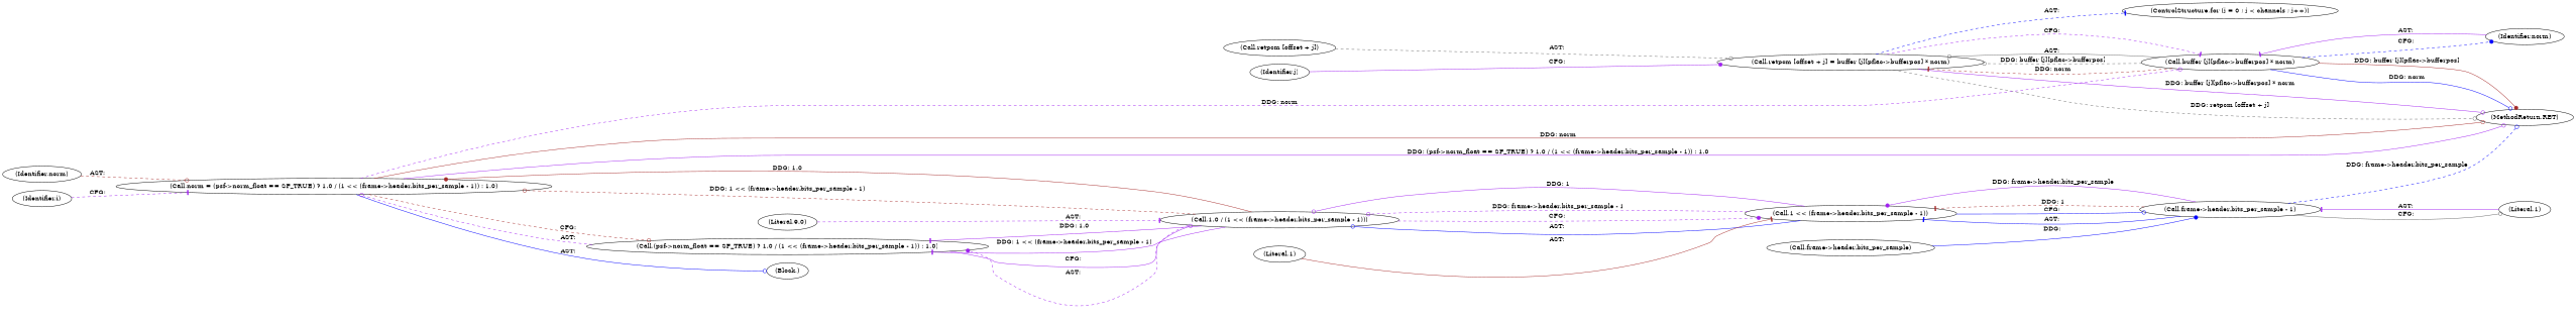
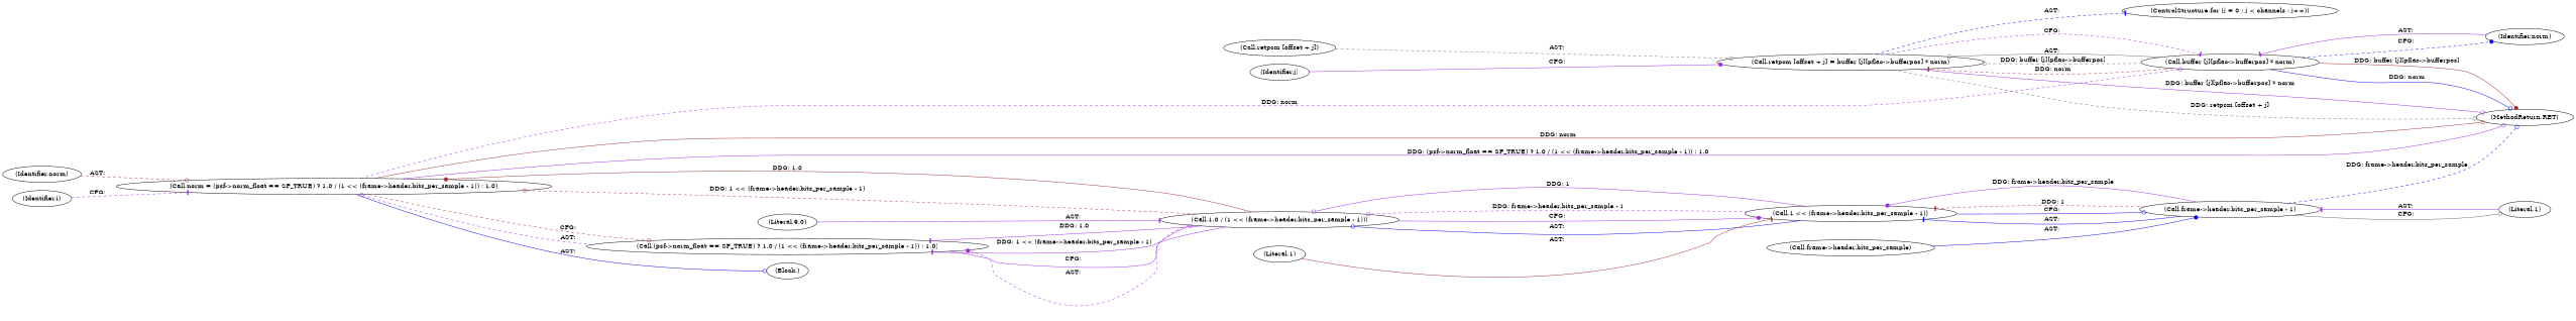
  digraph {
    rankdir=LR
    edge [arrowhead=odot color=purple style=solid]
    n1 [label="(Call,retpcm [offset + j] = buffer [j][pflac->bufferpos] * norm)"]
    n2 [label="(Call,buffer [j][pflac->bufferpos] * norm)"]
    n3 [label="(MethodReturn,RET)"]
    n4 [label="(ControlStructure,for (j = 0 ; j < channels ; j++))"]
    n5 [label="(Identifier,norm)"]
    n6 [label="(Call,norm = (psf->norm_float == SF_TRUE) ? 1.0 / (1 << (frame->header.bits_per_sample - 1)) : 1.0)"]
    n7 [label="(Block,)"]
    n8 [label="(Call,(psf->norm_float == SF_TRUE) ? 1.0 / (1 << (frame->header.bits_per_sample - 1)) : 1.0)"]
    n9 [label="(Call,1.0 / (1 << (frame->header.bits_per_sample - 1)))"]
    n10 [label="(Call,1 << (frame->header.bits_per_sample - 1))"]
    n11 [label="(Call,frame->header.bits_per_sample - 1)"]
    n12 [label="(Literal,1)"]
    n13 [label="(Identifier,norm)"]
    n14 [label="(Call,retpcm [offset + j])"]
    n15 [label="(Identifier,i)"]
    n16 [label="(Identifier,j)"]
    n17 [label="(Literal,9.0)"]
    n18 [label="(Call,frame->header.bits_per_sample)"]
    n19 [label="(Literal,1)"]
    n1 -> n2 [arrowhead=tee label="CFG: " style=dashed]
    n1 -> n3 [label="DDG: buffer [j][pflac->bufferpos] * norm"]
    n1 -> n3 [color=gray40 label="DDG: retpcm [offset + j]" style=dashed]
    n1 -> n4 [arrowhead=tee color=blue label="AST: " style=dashed]
    n2 -> n1 [color=gray40 label="AST: "]
    n2 -> n1 [color=gray40 label="DDG: buffer [j][pflac->bufferpos]" style=dashed]
    n2 -> n1 [arrowhead=tee color=brown label="DDG: norm" style=dashed]
    n2 -> n3 [arrowhead=dot color=brown label="DDG: buffer [j][pflac->bufferpos]"]
    n2 -> n3 [color=blue label="DDG: norm"]
    n2 -> n5 [arrowhead=dot color=blue label="CFG: " style=dashed]
    n5 -> n2 [arrowhead=tee label="AST: "]
    n6 -> n2 [label="DDG: norm" style=dashed]
    n6 -> n3 [color=brown label="DDG: norm"]
    n6 -> n3 [label="DDG: (psf->norm_float == SF_TRUE) ? 1.0 / (1 << (frame->header.bits_per_sample - 1)) : 1.0"]
    n6 -> n7 [color=blue label="AST: "]
    n6 -> n8 [color=brown label="CFG: " style=dashed]
    n8 -> n6 [label="AST: " style=dashed]
    n8 -> n9 [label="CFG: "]
    n9 -> n6 [arrowhead=dot color=brown label="DDG: 1.0"]
    n9 -> n6 [color=brown label="DDG: 1 << (frame->header.bits_per_sample - 1)" style=dashed]
    n9 -> n8 [arrowhead=dot label="AST: " style=dashed]
    n9 -> n8 [arrowhead=tee label="DDG: 1.0"]
    n9 -> n8 [arrowhead=tee label="DDG: 1 << (frame->header.bits_per_sample - 1)"]
-   n9 -> n10 [arrowhead=dot label="CFG: " style=dashed]
+   n9 -> n10 [arrowhead=dot label="CFG: "]
    n10 -> n9 [color=blue label="AST: "]
    n10 -> n9 [label="DDG: 1"]
    n10 -> n9 [label="DDG: frame->header.bits_per_sample - 1" style=dashed]
    n10 -> n11 [color=blue label="CFG: "]
    n11 -> n3 [color=blue label="DDG: frame->header.bits_per_sample" style=dashed]
    n11 -> n10 [arrowhead=tee color=blue label="AST: "]
    n11 -> n10 [arrowhead=dot label="DDG: frame->header.bits_per_sample"]
    n11 -> n10 [arrowhead=tee color=brown label="DDG: 1" style=dashed]
    n11 -> n12 [color=gray40 label="CFG: "]
    n12 -> n11 [arrowhead=tee label="AST: "]
    n13 -> n6 [color=brown label="AST: " style=dashed]
    n14 -> n1 [color=gray40 label="AST: " style=dashed]
    n15 -> n6 [arrowhead=tee label="CFG: " style=dashed]
    n16 -> n1 [arrowhead=dot label="CFG: "]
-   n17 -> n9 [arrowhead=tee label="AST: " style=dashed]
-   n18 -> n11 [arrowhead=dot color=blue label="DDG: "]
+   n17 -> n9 [arrowhead=tee label="AST: "]
+   n18 -> n11 [arrowhead=dot color=blue label="AST: "]
    n19 -> n10 [arrowhead=tee color=brown label="AST: "]
  }
